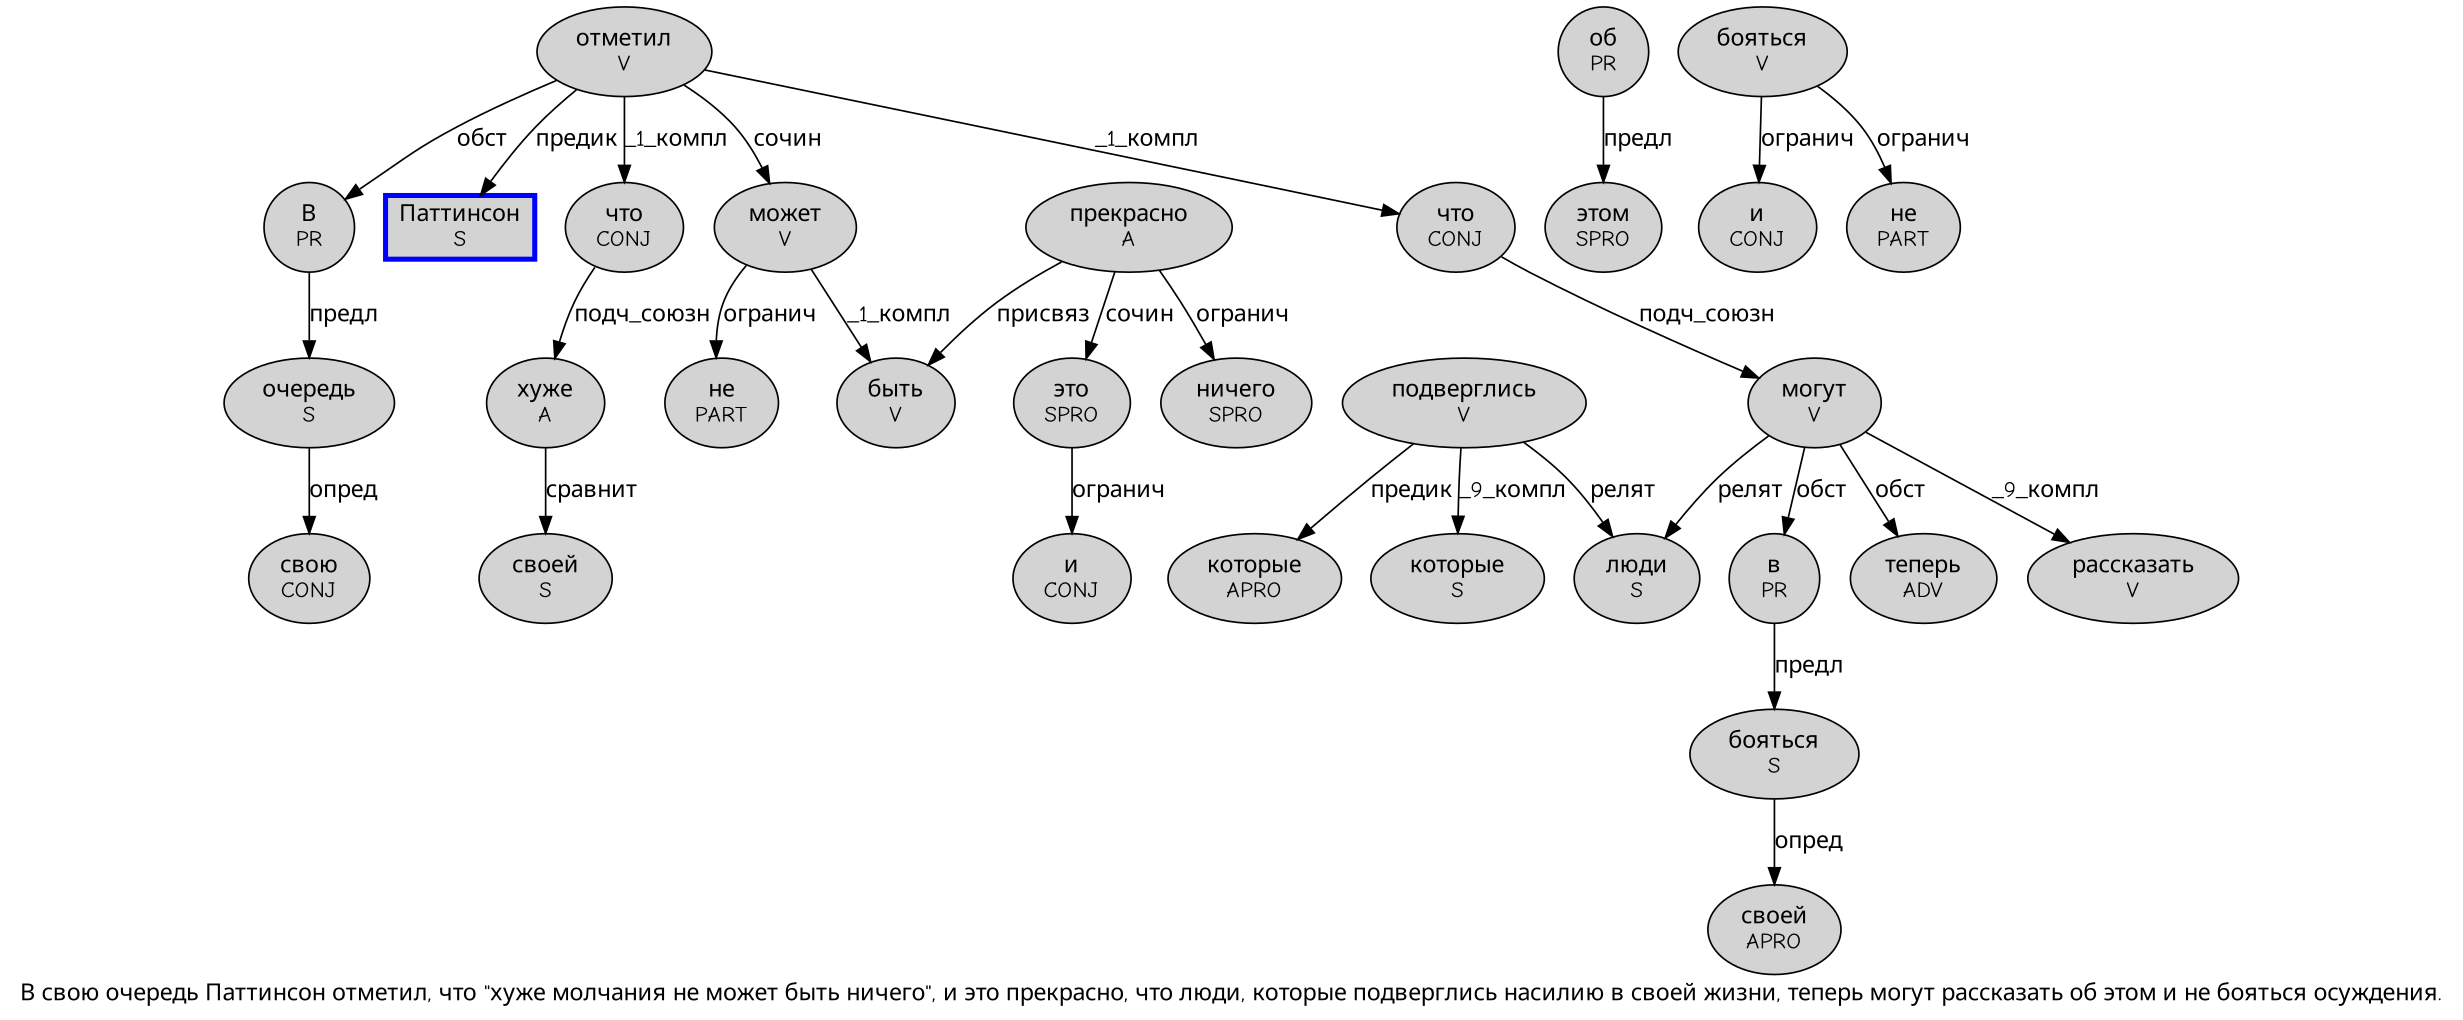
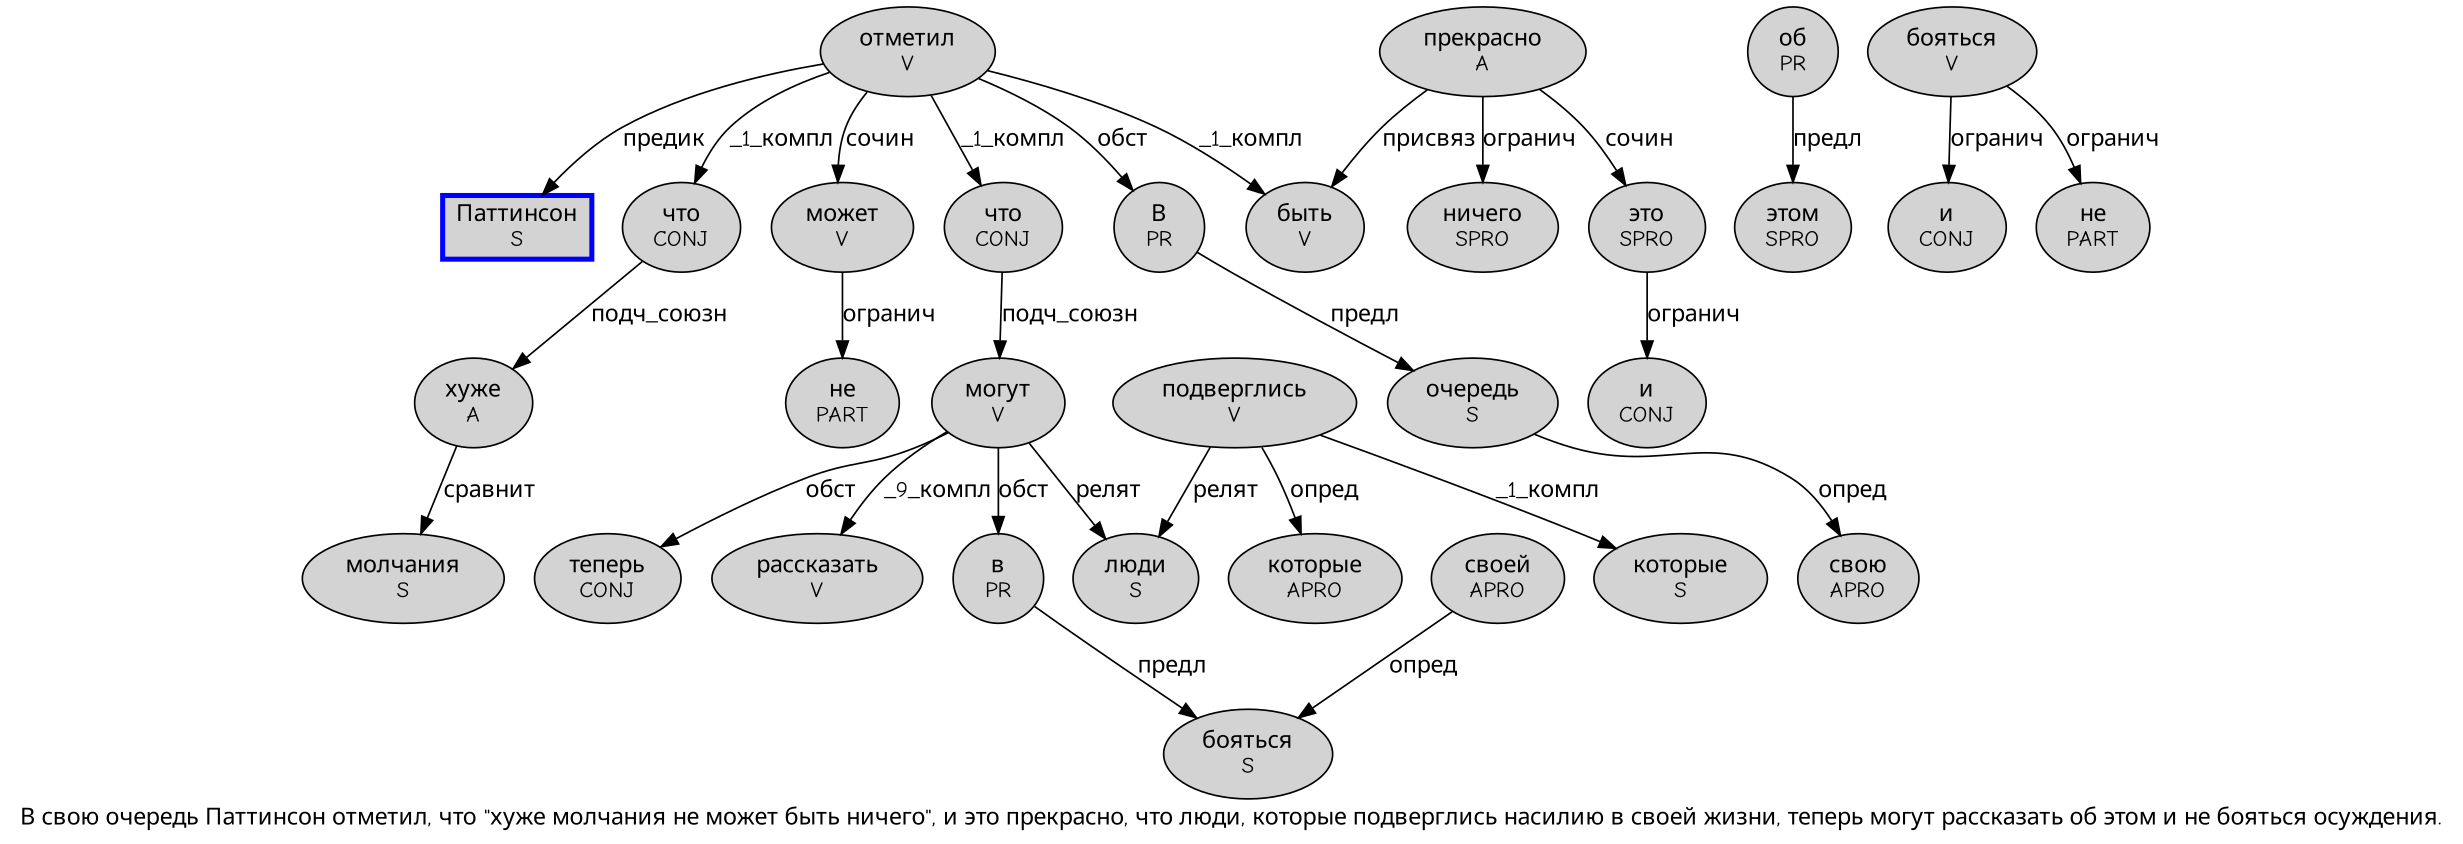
  digraph {
    fontname="Comic Neue"
    label="В свою очередь Паттинсон отметил, что \"хуже молчания не может быть ничего\", и это прекрасно, что люди, которые подверглись насилию в своей жизни, теперь могут рассказать об этом и не бояться осуждения."
    node [fillcolor=lightgray fontname="Comic Neue" penwidth=1 shape=ellipse style=filled]
    edge [fontname="Comic Neue"]
    n1 [label="В\nPR"]
    n2 [label="очередь\nS"]
-   n3 [label="свою\nCONJ"]
+   n3 [label="свою\nAPRO"]
    n4 [color=blue label="Паттинсон\nS" penwidth=3 shape=box]
    n5 [label="отметил\nV"]
    n6 [label="что\nCONJ"]
    n7 [label="может\nV"]
    n8 [label="что\nCONJ"]
    n9 [label="хуже\nA"]
    n10 [label="не\nPART"]
    n11 [label="быть\nV"]
    n12 [label="могут\nV"]
-   n13 [label="своей\nS"]
+   n13 [label="молчания\nS"]
    n14 [label="прекрасно\nA"]
    n15 [label="ничего\nSPRO"]
    n16 [label="это\nSPRO"]
    n17 [label="и\nCONJ"]
    n18 [label="люди\nS"]
    n19 [label="в\nPR"]
-   n20 [label="теперь\nADV"]
+   n20 [label="теперь\nCONJ"]
    n21 [label="рассказать\nV"]
    n22 [label="подверглись\nV"]
    n23 [label="которые\nAPRO"]
    n24 [label="которые\nS"]
    n25 [label="бояться\nS"]
    n26 [label="своей\nAPRO"]
    n27 [label="об\nPR"]
    n28 [label="этом\nSPRO"]
    n29 [label="бояться\nV"]
    n30 [label="и\nCONJ"]
    n31 [label="не\nPART"]
    n1 -> n2 [label="предл"]
    n2 -> n3 [label="опред"]
    n5 -> n1 [label="обст"]
    n5 -> n4 [label="предик"]
    n5 -> n6 [label="_1_компл"]
    n5 -> n7 [label="сочин"]
    n5 -> n8 [label="_1_компл"]
    n6 -> n9 [label="подч_союзн"]
    n7 -> n10 [label="огранич"]
-   n7 -> n11 [label="_1_компл"]
+   n5 -> n11 [label="_1_компл"]
    n8 -> n12 [label="подч_союзн"]
    n9 -> n13 [label="сравнит"]
    n12 -> n18 [label="релят"]
    n12 -> n19 [label="обст"]
    n12 -> n20 [label="обст"]
    n12 -> n21 [label="_9_компл"]
    n14 -> n11 [label="присвяз"]
    n14 -> n15 [label="огранич"]
    n14 -> n16 [label="сочин"]
    n16 -> n17 [label="огранич"]
    n19 -> n25 [label="предл"]
    n22 -> n18 [label="релят"]
-   n22 -> n23 [label="предик"]
-   n22 -> n24 [label="_9_компл"]
-   n25 -> n26 [label="опред"]
+   n22 -> n23 [label="опред"]
+   n22 -> n24 [label="_1_компл"]
+   n26 -> n25 [label="опред"]
    n27 -> n28 [label="предл"]
    n29 -> n30 [label="огранич"]
    n29 -> n31 [label="огранич"]
  }
